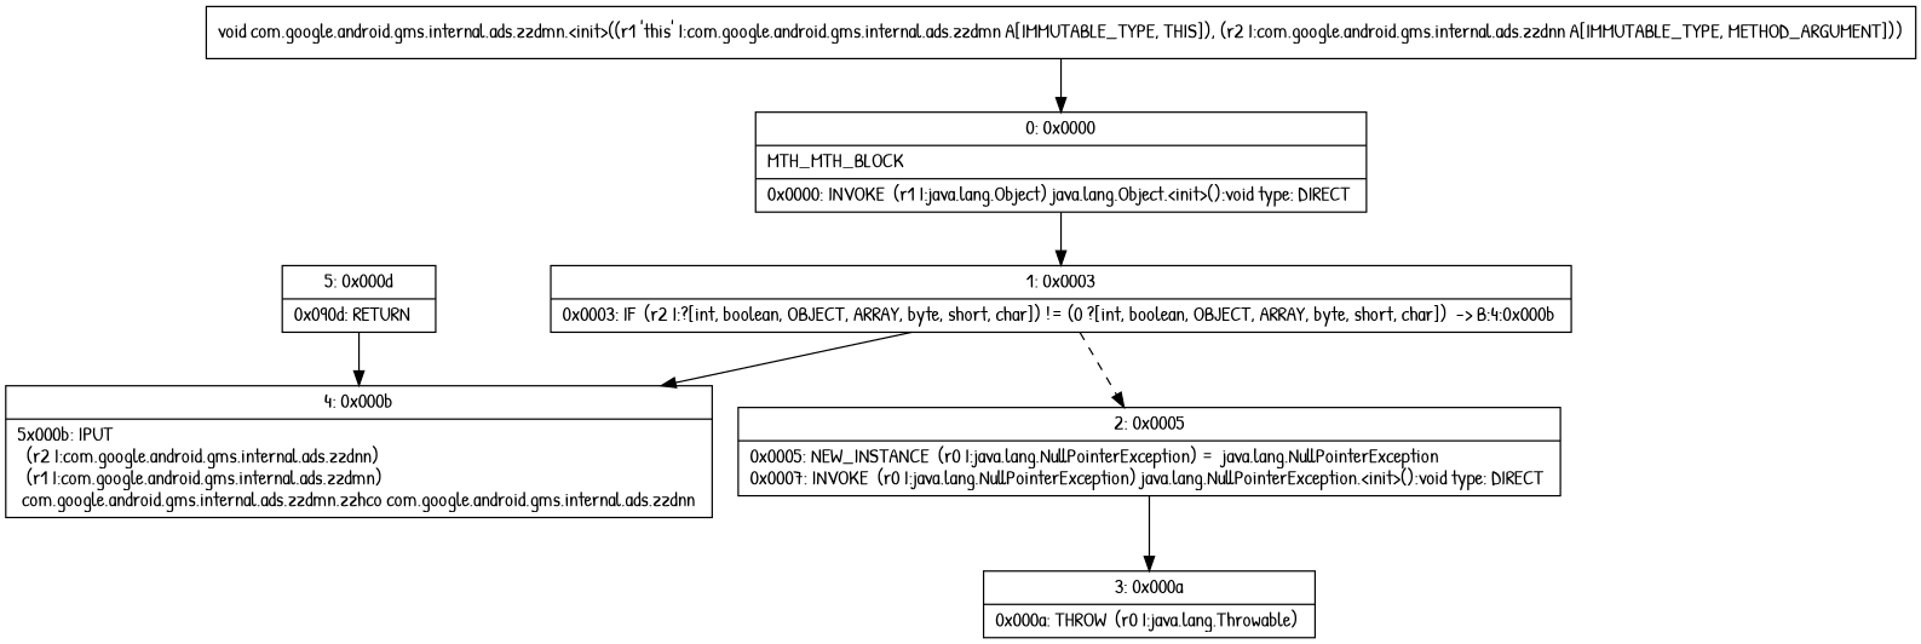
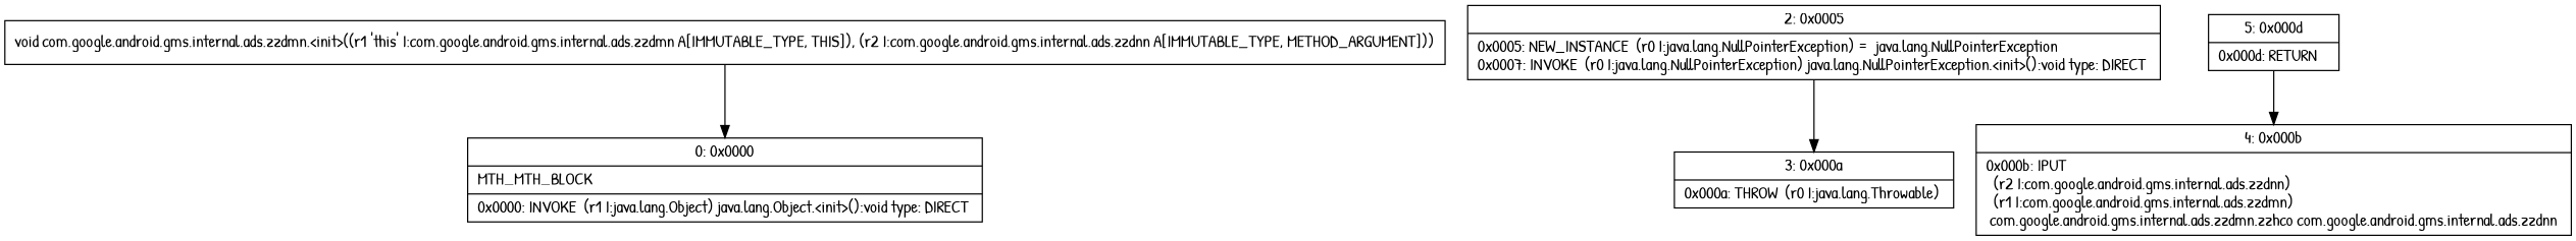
  digraph {
    fontname="Patrick Hand"
    node [fontname="Patrick Hand" shape=record]
    edge [fontname="Patrick Hand"]
    n1 [label="{0\:\ 0x0000|MTH_MTH_BLOCK\l|0x0000: INVOKE  (r1 I:java.lang.Object) java.lang.Object.\<init\>():void type: DIRECT \l}"]
-   n2 [label="{1\:\ 0x0003|0x0003: IF  (r2 I:?[int, boolean, OBJECT, ARRAY, byte, short, char]) != (0 ?[int, boolean, OBJECT, ARRAY, byte, short, char])  \-\> B:4:0x000b \l}"]
    n3 [label="{2\:\ 0x0005|0x0005: NEW_INSTANCE  (r0 I:java.lang.NullPointerException) =  java.lang.NullPointerException \l0x0007: INVOKE  (r0 I:java.lang.NullPointerException) java.lang.NullPointerException.\<init\>():void type: DIRECT \l}"]
-   n4 [label="{4\:\ 0x000b|5x000b: IPUT  \l  (r2 I:com.google.android.gms.internal.ads.zzdnn)\l  (r1 I:com.google.android.gms.internal.ads.zzdmn)\l com.google.android.gms.internal.ads.zzdmn.zzhco com.google.android.gms.internal.ads.zzdnn \l}"]
+   n4 [label="{4\:\ 0x000b|0x000b: IPUT  \l  (r2 I:com.google.android.gms.internal.ads.zzdnn)\l  (r1 I:com.google.android.gms.internal.ads.zzdmn)\l com.google.android.gms.internal.ads.zzdmn.zzhco com.google.android.gms.internal.ads.zzdnn \l}"]
    n5 [label="{3\:\ 0x000a|0x000a: THROW  (r0 I:java.lang.Throwable) \l}"]
-   n6 [label="{5\:\ 0x000d|0x090d: RETURN   \l}"]
+   n6 [label="{5\:\ 0x000d|0x000d: RETURN   \l}"]
    n7 [label="{void com.google.android.gms.internal.ads.zzdmn.\<init\>((r1 'this' I:com.google.android.gms.internal.ads.zzdmn A[IMMUTABLE_TYPE, THIS]), (r2 I:com.google.android.gms.internal.ads.zzdnn A[IMMUTABLE_TYPE, METHOD_ARGUMENT])) }"]
-   n1 -> n2
-   n2 -> n3 [style=dashed]
-   n2 -> n4
    n3 -> n5
    n6 -> n4
    n7 -> n1
  }
